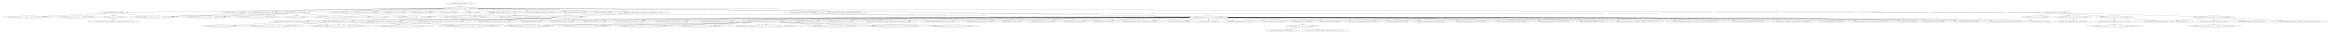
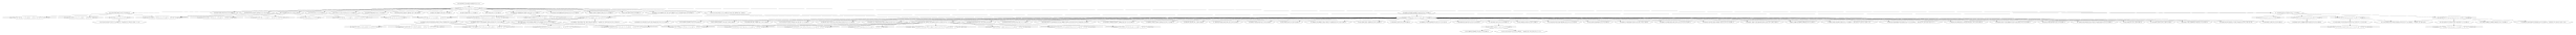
  digraph {
    fontname="Source Code Pro"
    node [fontname="Source Code Pro"]
    edge [fontname="Source Code Pro"]
    "com.xebialabs.overthere:examples:jar:1.0.0"
    "com.xebialabs.overthere:overthere:jar:5.3.2:compile"
    "nl.javadude.scannit:scannit:jar:1.4.1:compile"
    "org.slf4j:slf4j-api:jar:1.7.12:compile"
    "org.slf4j:jcl-over-slf4j:jar:1.7.12:compile"
    "com.hierynomus:sshj:jar:0.27.0:compile"
    "jcifs:jcifs:jar:1.3.17:compile"
    "com.hierynomus:smbj:jar:0.10.0:compile"
    "net.engio:mbassador:jar:1.3.0:compile"
+   "org.bouncycastle:bcprov-jdk15on:jar:1.60:compile"
    "org.bouncycastle:bcpkix-jdk15on:jar:1.60:compile"
    "commons-net:commons-net:jar:3.3:compile"
    "org.dom4j:dom4j:jar:2.1.3:compile"
    "jaxen:jaxen:jar:1.1.6:compile"
    "org.apache.httpcomponents:httpclient:jar:4.4.1:compile"
    "org.apache.httpcomponents:httpcore:jar:4.4.1:compile"
    "commons-codec:commons-codec:jar:1.10:compile"
    "com.jcraft:jsch:jar:0.1.55:compile"
    "com.google.cloud:google-cloud-os-login:jar:1.2.2:compile"
    "com.google.apis:google-api-services-compute:jar:v1-rev20210310-1.31.0:compile"
    "com.jcraft:jzlib:jar:1.0.7:compile (scope not updated to compile)"
    "ch.qos.logback:logback-classic:jar:1.0.6:compile"
    "ch.qos.logback:logback-core:jar:1.0.6:compile"
    "(org.slf4j:slf4j-api:jar:1.6.5:compile - omitted for conflict with 1.7.12)"
    "de.schlichtherle.truezip:truezip-file:jar:7.7.8:compile"
    "org.javassist:javassist:jar:3.17.1-GA:compile"
    "de.schlichtherle.truezip:truezip-driver-zip:jar:7.7.8:compile"
    "(org.slf4j:slf4j-api:jar:1.7.12:compile - omitted for duplicate)"
    "de.schlichtherle.truezip:truezip-kernel:jar:7.7.8:compile"
    "(org.slf4j:slf4j-api:jar:1.7.7:compile - omitted for conflict with 1.7.12)"
    "(org.bouncycastle:bcprov-jdk15on:jar:1.60:compile - omitted for duplicate)"
    "(org.bouncycastle:bcpkix-jdk15on:jar:1.60:compile - omitted for duplicate)"
    "(com.jcraft:jzlib:jar:1.1.3:compile - omitted for conflict with 1.0.7)"
    "net.i2p.crypto:eddsa:jar:0.2.0:compile"
    "javax.servlet:servlet-api:jar:2.4:compile"
    "(org.slf4j:slf4j-api:jar:1.7.25:compile - omitted for conflict with 1.7.12)"
    "(net.engio:mbassador:jar:1.3.0:compile - omitted for duplicate)"
    "com.hierynomus:asn-one:jar:0.4.0:compile"
    "(org.apache.httpcomponents:httpcore:jar:4.4.1:compile - omitted for duplicate)"
    "(commons-codec:commons-codec:jar:1.9:compile - omitted for conflict with 1.10)"
    "io.grpc:grpc-api:jar:1.36.0:compile"
    "io.grpc:grpc-context:jar:1.36.0:compile"
    "com.google.code.findbugs:jsr305:jar:3.0.2:compile"
    "org.codehaus.mojo:animal-sniffer-annotations:jar:1.20:runtime"
    "io.grpc:grpc-stub:jar:1.36.0:compile"
    "com.google.errorprone:error_prone_annotations:jar:2.5.1:compile"
    "io.grpc:grpc-protobuf:jar:1.36.0:compile"
    "io.grpc:grpc-protobuf-lite:jar:1.36.0:compile"
    "com.google.api:api-common:jar:1.10.1:compile"
    "javax.annotation:javax.annotation-api:jar:1.3.2:compile"
    "com.google.auto.value:auto-value-annotations:jar:1.7.4:compile"
    "com.google.api.grpc:proto-google-common-protos:jar:2.1.0:compile"
    "com.google.api.grpc:proto-google-cloud-os-login-v1:jar:1.2.2:compile"
    "com.google.guava:guava:jar:30.1-android:compile"
    "com.google.guava:failureaccess:jar:1.0.1:compile"
    "com.google.guava:listenablefuture:jar:9999.0-empty-to-avoid-conflict-with-guava:compile"
    "org.checkerframework:checker-compat-qual:jar:2.5.5:compile"
    "com.google.j2objc:j2objc-annotations:jar:1.3:compile"
    "com.google.api:gax:jar:1.62.0:compile"
    "io.opencensus:opencensus-api:jar:0.28.0:compile"
    "com.google.api:gax-grpc:jar:1.62.0:compile"
    "io.grpc:grpc-auth:jar:1.36.0:compile"
    "com.google.auth:google-auth-library-credentials:jar:0.24.1:compile"
    "io.grpc:grpc-netty-shaded:jar:1.36.0:compile"
    "io.grpc:grpc-core:jar:1.36.0:compile"
    "com.google.android:annotations:jar:4.1.1.4:runtime"
    "io.perfmark:perfmark-api:jar:0.23.0:runtime"
    "io.grpc:grpc-alts:jar:1.36.0:compile"
    "io.grpc:grpc-grpclb:jar:1.36.0:compile"
    "org.conscrypt:conscrypt-openjdk-uber:jar:2.5.1:compile"
    "org.threeten:threetenbp:jar:1.5.0:compile"
    "com.google.cloud:google-cloud-core:jar:1.94.3:compile"
    "com.google.protobuf:protobuf-java-util:jar:3.15.5:compile"
    "com.google.api.grpc:proto-google-iam-v1:jar:1.0.10:compile"
    "com.google.http-client:google-http-client:jar:1.39.0:compile"
    "(org.apache.httpcomponents:httpclient:jar:4.5.13:compile - omitted for conflict with 4.4.1)"
    "commons-logging:commons-logging:jar:1.2:compile"
    "(commons-codec:commons-codec:jar:1.15:compile - omitted for conflict with 1.10)"
    "(org.apache.httpcomponents:httpcore:jar:4.4.14:compile - omitted for conflict with 4.4.1)"
    "io.opencensus:opencensus-contrib-http-util:jar:0.28.0:compile"
    "com.google.http-client:google-http-client-gson:jar:1.39.0:compile"
    "com.google.code.gson:gson:jar:2.8.6:compile"
    "com.google.auth:google-auth-library-oauth2-http:jar:0.24.1:compile"
    "com.google.api-client:google-api-client:jar:1.31.1:compile"
    "de.schlichtherle.truezip:truezip-driver-file:jar:7.7.8:runtime"
    "(de.schlichtherle.truezip:truezip-kernel:jar:7.7.8:compile - omitted for duplicate)"
    n87 [label="de.schlichtherle.truezip:jcifs-swing:jar:7.7.8:compile"]
    "org.apache.commons:commons-compress:jar:1.9:compile"
    "(org.bouncycastle:bcprov-jdk15on:jar:1.51:compile - omitted for conflict with 1.60)"
    "com.google.code.findbugs:annotations:jar:3.0.0:compile"
    "(org.slf4j:slf4j-api:jar:1.7.13:compile - omitted for conflict with 1.7.12)"
    "com.google.protobuf:protobuf-java:jar:3.15.5:compile"
    "(com.google.code.findbugs:jsr305:jar:3.0.2:compile - omitted for duplicate)"
    "(javax.annotation:javax.annotation-api:jar:1.3.2:compile - omitted for duplicate)"
    "(com.google.auto.value:auto-value-annotations:jar:1.7.4:compile - omitted for duplicate)"
    "(com.google.guava:failureaccess:jar:1.0.1:compile - omitted for duplicate)"
    "(com.google.guava:listenablefuture:jar:9999.0-empty-to-avoid-conflict-with-guava:compile - omitted for duplicate)"
    "(org.checkerframework:checker-compat-qual:jar:2.5.5:compile - omitted for duplicate)"
    "(com.google.errorprone:error_prone_annotations:jar:2.5.1:compile - omitted for duplicate)"
    "(com.google.j2objc:j2objc-annotations:jar:1.3:compile - omitted for duplicate)"
    "com.google.oauth-client:google-oauth-client:jar:1.31.2:compile"
    "com.google.http-client:google-http-client-jackson2:jar:1.38.0:compile"
    "(com.google.guava:guava:jar:29.0-android:compile - omitted for conflict with 30.1-android)"
    "com.google.http-client:google-http-client-apache-v2:jar:1.38.0:compile"
    "(de.schlichtherle.truezip:truezip-kernel:jar:7.7.8:runtime - omitted for duplicate)"
    "(com.google.code.findbugs:annotations:jar:3.0.0:compile - omitted for duplicate)"
    "(com.google.http-client:google-http-client:jar:1.38.0:compile - omitted for conflict with 1.39.0)"
    "(com.google.guava:guava:jar:30.0-android:compile - omitted for conflict with 30.1-android)"
    "com.fasterxml.jackson.core:jackson-core:jar:2.11.3:compile"
    "(org.apache.httpcomponents:httpcore:jar:4.4.13:compile - omitted for conflict with 4.4.1)"
    "com.xebialabs.overthere:examples:jar:1.0.0" -> "com.xebialabs.overthere:overthere:jar:5.3.2:compile"
    "com.xebialabs.overthere:overthere:jar:5.3.2:compile" -> "nl.javadude.scannit:scannit:jar:1.4.1:compile"
    "com.xebialabs.overthere:overthere:jar:5.3.2:compile" -> "org.slf4j:slf4j-api:jar:1.7.12:compile"
    "com.xebialabs.overthere:overthere:jar:5.3.2:compile" -> "org.slf4j:jcl-over-slf4j:jar:1.7.12:compile"
    "com.xebialabs.overthere:overthere:jar:5.3.2:compile" -> "com.hierynomus:sshj:jar:0.27.0:compile"
    "com.xebialabs.overthere:overthere:jar:5.3.2:compile" -> "jcifs:jcifs:jar:1.3.17:compile"
    "com.xebialabs.overthere:overthere:jar:5.3.2:compile" -> "com.hierynomus:smbj:jar:0.10.0:compile"
    "com.xebialabs.overthere:overthere:jar:5.3.2:compile" -> "net.engio:mbassador:jar:1.3.0:compile"
+   "com.xebialabs.overthere:overthere:jar:5.3.2:compile" -> "org.bouncycastle:bcprov-jdk15on:jar:1.60:compile"
    "com.xebialabs.overthere:overthere:jar:5.3.2:compile" -> "org.bouncycastle:bcpkix-jdk15on:jar:1.60:compile"
    "com.xebialabs.overthere:overthere:jar:5.3.2:compile" -> "commons-net:commons-net:jar:3.3:compile"
    "com.xebialabs.overthere:overthere:jar:5.3.2:compile" -> "org.dom4j:dom4j:jar:2.1.3:compile"
    "com.xebialabs.overthere:overthere:jar:5.3.2:compile" -> "jaxen:jaxen:jar:1.1.6:compile"
    "com.xebialabs.overthere:overthere:jar:5.3.2:compile" -> "org.apache.httpcomponents:httpclient:jar:4.4.1:compile"
    "com.xebialabs.overthere:overthere:jar:5.3.2:compile" -> "org.apache.httpcomponents:httpcore:jar:4.4.1:compile"
    "com.xebialabs.overthere:overthere:jar:5.3.2:compile" -> "commons-codec:commons-codec:jar:1.10:compile"
    "com.xebialabs.overthere:overthere:jar:5.3.2:compile" -> "com.jcraft:jsch:jar:0.1.55:compile"
    "com.xebialabs.overthere:overthere:jar:5.3.2:compile" -> "com.google.cloud:google-cloud-os-login:jar:1.2.2:compile"
    "com.xebialabs.overthere:overthere:jar:5.3.2:compile" -> "com.google.apis:google-api-services-compute:jar:v1-rev20210310-1.31.0:compile"
    "com.xebialabs.overthere:overthere:jar:5.3.2:compile" -> "com.jcraft:jzlib:jar:1.0.7:compile (scope not updated to compile)"
    "nl.javadude.scannit:scannit:jar:1.4.1:compile" -> "de.schlichtherle.truezip:truezip-file:jar:7.7.8:compile"
    "nl.javadude.scannit:scannit:jar:1.4.1:compile" -> "org.javassist:javassist:jar:3.17.1-GA:compile"
    "nl.javadude.scannit:scannit:jar:1.4.1:compile" -> "de.schlichtherle.truezip:truezip-driver-zip:jar:7.7.8:compile"
    "nl.javadude.scannit:scannit:jar:1.4.1:compile" -> "(org.slf4j:slf4j-api:jar:1.7.12:compile - omitted for duplicate)"
    "nl.javadude.scannit:scannit:jar:1.4.1:compile" -> "de.schlichtherle.truezip:truezip-kernel:jar:7.7.8:compile"
    "org.slf4j:jcl-over-slf4j:jar:1.7.12:compile" -> "(org.slf4j:slf4j-api:jar:1.7.12:compile - omitted for duplicate)"
    "com.hierynomus:sshj:jar:0.27.0:compile" -> "(org.slf4j:slf4j-api:jar:1.7.7:compile - omitted for conflict with 1.7.12)"
    "com.hierynomus:sshj:jar:0.27.0:compile" -> "(org.bouncycastle:bcprov-jdk15on:jar:1.60:compile - omitted for duplicate)"
    "com.hierynomus:sshj:jar:0.27.0:compile" -> "(org.bouncycastle:bcpkix-jdk15on:jar:1.60:compile - omitted for duplicate)"
    "com.hierynomus:sshj:jar:0.27.0:compile" -> "(com.jcraft:jzlib:jar:1.1.3:compile - omitted for conflict with 1.0.7)"
    "com.hierynomus:sshj:jar:0.27.0:compile" -> "net.i2p.crypto:eddsa:jar:0.2.0:compile"
    "jcifs:jcifs:jar:1.3.17:compile" -> "javax.servlet:servlet-api:jar:2.4:compile"
    "com.hierynomus:smbj:jar:0.10.0:compile" -> "(org.bouncycastle:bcprov-jdk15on:jar:1.60:compile - omitted for duplicate)"
    "com.hierynomus:smbj:jar:0.10.0:compile" -> "(org.slf4j:slf4j-api:jar:1.7.25:compile - omitted for conflict with 1.7.12)"
    "com.hierynomus:smbj:jar:0.10.0:compile" -> "(net.engio:mbassador:jar:1.3.0:compile - omitted for duplicate)"
    "com.hierynomus:smbj:jar:0.10.0:compile" -> "com.hierynomus:asn-one:jar:0.4.0:compile"
    "org.bouncycastle:bcpkix-jdk15on:jar:1.60:compile" -> "(org.bouncycastle:bcprov-jdk15on:jar:1.60:compile - omitted for duplicate)"
    "org.apache.httpcomponents:httpclient:jar:4.4.1:compile" -> "(org.apache.httpcomponents:httpcore:jar:4.4.1:compile - omitted for duplicate)"
    "org.apache.httpcomponents:httpclient:jar:4.4.1:compile" -> "(commons-codec:commons-codec:jar:1.9:compile - omitted for conflict with 1.10)"
    "com.google.cloud:google-cloud-os-login:jar:1.2.2:compile" -> "io.grpc:grpc-api:jar:1.36.0:compile"
    "com.google.cloud:google-cloud-os-login:jar:1.2.2:compile" -> "io.grpc:grpc-context:jar:1.36.0:compile"
    "com.google.cloud:google-cloud-os-login:jar:1.2.2:compile" -> "com.google.code.findbugs:jsr305:jar:3.0.2:compile"
    "com.google.cloud:google-cloud-os-login:jar:1.2.2:compile" -> "org.codehaus.mojo:animal-sniffer-annotations:jar:1.20:runtime"
    "com.google.cloud:google-cloud-os-login:jar:1.2.2:compile" -> "io.grpc:grpc-stub:jar:1.36.0:compile"
    "com.google.cloud:google-cloud-os-login:jar:1.2.2:compile" -> "com.google.errorprone:error_prone_annotations:jar:2.5.1:compile"
    "com.google.cloud:google-cloud-os-login:jar:1.2.2:compile" -> "io.grpc:grpc-protobuf:jar:1.36.0:compile"
    "com.google.cloud:google-cloud-os-login:jar:1.2.2:compile" -> "io.grpc:grpc-protobuf-lite:jar:1.36.0:compile"
    "com.google.cloud:google-cloud-os-login:jar:1.2.2:compile" -> "com.google.api:api-common:jar:1.10.1:compile"
    "com.google.cloud:google-cloud-os-login:jar:1.2.2:compile" -> "javax.annotation:javax.annotation-api:jar:1.3.2:compile"
    "com.google.cloud:google-cloud-os-login:jar:1.2.2:compile" -> "com.google.auto.value:auto-value-annotations:jar:1.7.4:compile"
    "com.google.cloud:google-cloud-os-login:jar:1.2.2:compile" -> "com.google.api.grpc:proto-google-common-protos:jar:2.1.0:compile"
    "com.google.cloud:google-cloud-os-login:jar:1.2.2:compile" -> "com.google.api.grpc:proto-google-cloud-os-login-v1:jar:1.2.2:compile"
    "com.google.cloud:google-cloud-os-login:jar:1.2.2:compile" -> "com.google.guava:guava:jar:30.1-android:compile"
    "com.google.cloud:google-cloud-os-login:jar:1.2.2:compile" -> "com.google.guava:failureaccess:jar:1.0.1:compile"
    "com.google.cloud:google-cloud-os-login:jar:1.2.2:compile" -> "com.google.guava:listenablefuture:jar:9999.0-empty-to-avoid-conflict-with-guava:compile"
    "com.google.cloud:google-cloud-os-login:jar:1.2.2:compile" -> "org.checkerframework:checker-compat-qual:jar:2.5.5:compile"
    "com.google.cloud:google-cloud-os-login:jar:1.2.2:compile" -> "com.google.j2objc:j2objc-annotations:jar:1.3:compile"
    "com.google.cloud:google-cloud-os-login:jar:1.2.2:compile" -> "com.google.api:gax:jar:1.62.0:compile"
    "com.google.cloud:google-cloud-os-login:jar:1.2.2:compile" -> "io.opencensus:opencensus-api:jar:0.28.0:compile"
    "com.google.cloud:google-cloud-os-login:jar:1.2.2:compile" -> "com.google.api:gax-grpc:jar:1.62.0:compile"
    "com.google.cloud:google-cloud-os-login:jar:1.2.2:compile" -> "io.grpc:grpc-auth:jar:1.36.0:compile"
    "com.google.cloud:google-cloud-os-login:jar:1.2.2:compile" -> "com.google.auth:google-auth-library-credentials:jar:0.24.1:compile"
    "com.google.cloud:google-cloud-os-login:jar:1.2.2:compile" -> "io.grpc:grpc-netty-shaded:jar:1.36.0:compile"
    "com.google.cloud:google-cloud-os-login:jar:1.2.2:compile" -> "io.grpc:grpc-core:jar:1.36.0:compile"
    "com.google.cloud:google-cloud-os-login:jar:1.2.2:compile" -> "com.google.android:annotations:jar:4.1.1.4:runtime"
    "com.google.cloud:google-cloud-os-login:jar:1.2.2:compile" -> "io.perfmark:perfmark-api:jar:0.23.0:runtime"
    "com.google.cloud:google-cloud-os-login:jar:1.2.2:compile" -> "io.grpc:grpc-alts:jar:1.36.0:compile"
    "com.google.cloud:google-cloud-os-login:jar:1.2.2:compile" -> "io.grpc:grpc-grpclb:jar:1.36.0:compile"
    "com.google.cloud:google-cloud-os-login:jar:1.2.2:compile" -> "org.conscrypt:conscrypt-openjdk-uber:jar:2.5.1:compile"
    "com.google.cloud:google-cloud-os-login:jar:1.2.2:compile" -> "org.threeten:threetenbp:jar:1.5.0:compile"
    "com.google.cloud:google-cloud-os-login:jar:1.2.2:compile" -> "com.google.cloud:google-cloud-core:jar:1.94.3:compile"
    "com.google.cloud:google-cloud-os-login:jar:1.2.2:compile" -> "com.google.protobuf:protobuf-java-util:jar:3.15.5:compile"
    "com.google.cloud:google-cloud-os-login:jar:1.2.2:compile" -> "com.google.api.grpc:proto-google-iam-v1:jar:1.0.10:compile"
    "com.google.cloud:google-cloud-os-login:jar:1.2.2:compile" -> "com.google.http-client:google-http-client:jar:1.39.0:compile"
    "com.google.cloud:google-cloud-os-login:jar:1.2.2:compile" -> "(org.apache.httpcomponents:httpclient:jar:4.5.13:compile - omitted for conflict with 4.4.1)"
    "com.google.cloud:google-cloud-os-login:jar:1.2.2:compile" -> "commons-logging:commons-logging:jar:1.2:compile"
    "com.google.cloud:google-cloud-os-login:jar:1.2.2:compile" -> "(commons-codec:commons-codec:jar:1.15:compile - omitted for conflict with 1.10)"
    "com.google.cloud:google-cloud-os-login:jar:1.2.2:compile" -> "(org.apache.httpcomponents:httpcore:jar:4.4.14:compile - omitted for conflict with 4.4.1)"
    "com.google.cloud:google-cloud-os-login:jar:1.2.2:compile" -> "io.opencensus:opencensus-contrib-http-util:jar:0.28.0:compile"
    "com.google.cloud:google-cloud-os-login:jar:1.2.2:compile" -> "com.google.http-client:google-http-client-gson:jar:1.39.0:compile"
    "com.google.cloud:google-cloud-os-login:jar:1.2.2:compile" -> "com.google.code.gson:gson:jar:2.8.6:compile"
    "com.google.cloud:google-cloud-os-login:jar:1.2.2:compile" -> "com.google.auth:google-auth-library-oauth2-http:jar:0.24.1:compile"
    "com.google.apis:google-api-services-compute:jar:v1-rev20210310-1.31.0:compile" -> "com.google.api-client:google-api-client:jar:1.31.1:compile"
    "ch.qos.logback:logback-classic:jar:1.0.6:compile" -> "ch.qos.logback:logback-core:jar:1.0.6:compile"
    "ch.qos.logback:logback-classic:jar:1.0.6:compile" -> "(org.slf4j:slf4j-api:jar:1.6.5:compile - omitted for conflict with 1.7.12)"
    "de.schlichtherle.truezip:truezip-file:jar:7.7.8:compile" -> "de.schlichtherle.truezip:truezip-driver-file:jar:7.7.8:runtime"
    "de.schlichtherle.truezip:truezip-file:jar:7.7.8:compile" -> "(de.schlichtherle.truezip:truezip-kernel:jar:7.7.8:compile - omitted for duplicate)"
    "de.schlichtherle.truezip:truezip-driver-zip:jar:7.7.8:compile" -> "(de.schlichtherle.truezip:truezip-kernel:jar:7.7.8:compile - omitted for duplicate)"
    "de.schlichtherle.truezip:truezip-driver-zip:jar:7.7.8:compile" -> n87
    "de.schlichtherle.truezip:truezip-driver-zip:jar:7.7.8:compile" -> "org.apache.commons:commons-compress:jar:1.9:compile"
    "de.schlichtherle.truezip:truezip-driver-zip:jar:7.7.8:compile" -> "(org.bouncycastle:bcprov-jdk15on:jar:1.51:compile - omitted for conflict with 1.60)"
    "de.schlichtherle.truezip:truezip-kernel:jar:7.7.8:compile" -> "com.google.code.findbugs:annotations:jar:3.0.0:compile"
    "com.hierynomus:asn-one:jar:0.4.0:compile" -> "(org.slf4j:slf4j-api:jar:1.7.13:compile - omitted for conflict with 1.7.12)"
    "com.google.api.grpc:proto-google-cloud-os-login-v1:jar:1.2.2:compile" -> "(com.google.code.findbugs:jsr305:jar:3.0.2:compile - omitted for duplicate)"
    "com.google.api.grpc:proto-google-cloud-os-login-v1:jar:1.2.2:compile" -> "(javax.annotation:javax.annotation-api:jar:1.3.2:compile - omitted for duplicate)"
    "com.google.api.grpc:proto-google-cloud-os-login-v1:jar:1.2.2:compile" -> "(com.google.auto.value:auto-value-annotations:jar:1.7.4:compile - omitted for duplicate)"
    "com.google.api.grpc:proto-google-cloud-os-login-v1:jar:1.2.2:compile" -> "(com.google.guava:failureaccess:jar:1.0.1:compile - omitted for duplicate)"
    "com.google.api.grpc:proto-google-cloud-os-login-v1:jar:1.2.2:compile" -> "(com.google.guava:listenablefuture:jar:9999.0-empty-to-avoid-conflict-with-guava:compile - omitted for duplicate)"
    "com.google.api.grpc:proto-google-cloud-os-login-v1:jar:1.2.2:compile" -> "(org.checkerframework:checker-compat-qual:jar:2.5.5:compile - omitted for duplicate)"
    "com.google.api.grpc:proto-google-cloud-os-login-v1:jar:1.2.2:compile" -> "(com.google.errorprone:error_prone_annotations:jar:2.5.1:compile - omitted for duplicate)"
    "com.google.api.grpc:proto-google-cloud-os-login-v1:jar:1.2.2:compile" -> "(com.google.j2objc:j2objc-annotations:jar:1.3:compile - omitted for duplicate)"
    "io.grpc:grpc-alts:jar:1.36.0:compile" -> "ch.qos.logback:logback-classic:jar:1.0.6:compile"
    "com.google.api-client:google-api-client:jar:1.31.1:compile" -> "com.google.oauth-client:google-oauth-client:jar:1.31.2:compile"
    "com.google.api-client:google-api-client:jar:1.31.1:compile" -> "com.google.http-client:google-http-client-jackson2:jar:1.38.0:compile"
    "com.google.api-client:google-api-client:jar:1.31.1:compile" -> "(com.google.guava:guava:jar:29.0-android:compile - omitted for conflict with 30.1-android)"
    "com.google.api-client:google-api-client:jar:1.31.1:compile" -> "com.google.http-client:google-http-client-apache-v2:jar:1.38.0:compile"
    "de.schlichtherle.truezip:truezip-driver-file:jar:7.7.8:runtime" -> "(de.schlichtherle.truezip:truezip-kernel:jar:7.7.8:runtime - omitted for duplicate)"
    n87 -> "(com.google.code.findbugs:annotations:jar:3.0.0:compile - omitted for duplicate)"
    "com.google.protobuf:protobuf-java:jar:3.15.5:compile" -> "com.google.cloud:google-cloud-os-login:jar:1.2.2:compile"
    "com.google.oauth-client:google-oauth-client:jar:1.31.2:compile" -> "(com.google.code.findbugs:jsr305:jar:3.0.2:compile - omitted for duplicate)"
    "com.google.oauth-client:google-oauth-client:jar:1.31.2:compile" -> "(com.google.http-client:google-http-client:jar:1.38.0:compile - omitted for conflict with 1.39.0)"
    "com.google.oauth-client:google-oauth-client:jar:1.31.2:compile" -> "(com.google.guava:guava:jar:30.0-android:compile - omitted for conflict with 30.1-android)"
    "com.google.http-client:google-http-client-jackson2:jar:1.38.0:compile" -> "(com.google.http-client:google-http-client:jar:1.38.0:compile - omitted for conflict with 1.39.0)"
    "com.google.http-client:google-http-client-jackson2:jar:1.38.0:compile" -> "com.fasterxml.jackson.core:jackson-core:jar:2.11.3:compile"
    "com.google.http-client:google-http-client-apache-v2:jar:1.38.0:compile" -> "(org.apache.httpcomponents:httpclient:jar:4.5.13:compile - omitted for conflict with 4.4.1)"
    "com.google.http-client:google-http-client-apache-v2:jar:1.38.0:compile" -> "(com.google.http-client:google-http-client:jar:1.38.0:compile - omitted for conflict with 1.39.0)"
    "com.google.http-client:google-http-client-apache-v2:jar:1.38.0:compile" -> "(org.apache.httpcomponents:httpcore:jar:4.4.13:compile - omitted for conflict with 4.4.1)"
  }
